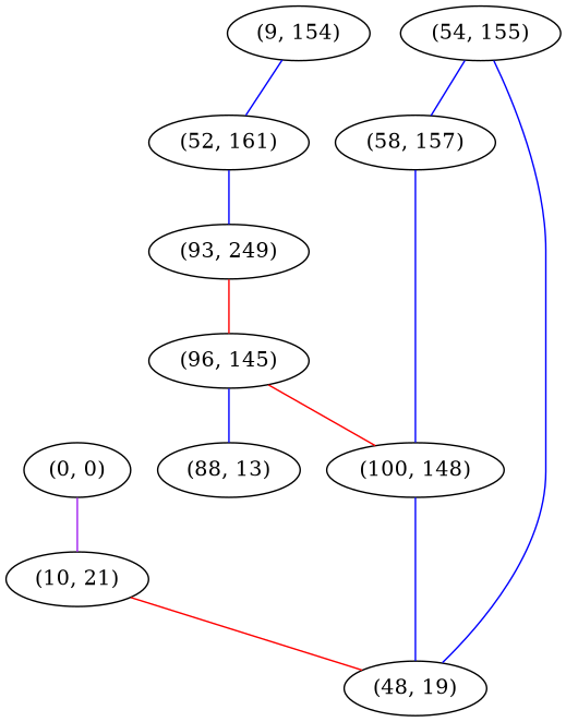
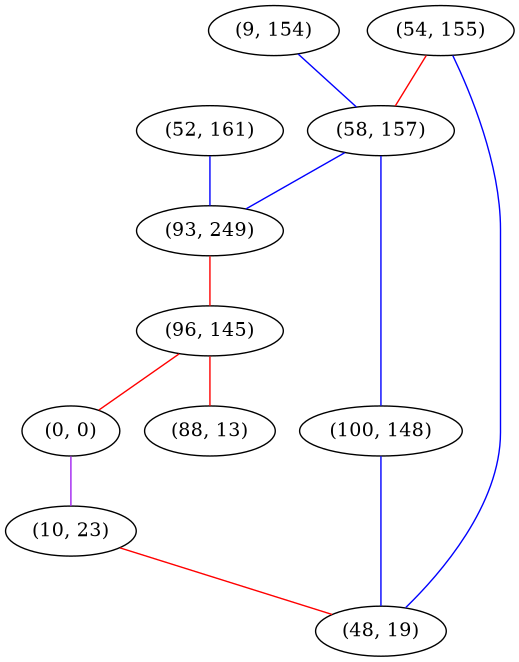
  graph {
    edge [color=blue weight=3]
    "(9, 154)"
    "(52, 161)"
    n3 [label="(93, 249)"]
-   "(10, 21)"
+   "(10, 21)" [label="(10, 23)"]
    "(48, 19)"
    "(0, 0)"
    "(54, 155)"
    "(58, 157)"
    "(100, 148)"
    "(96, 145)"
    "(88, 13)"
-   "(9, 154)" -- "(52, 161)"
+   "(9, 154)" -- "(58, 157)"
    "(52, 161)" -- n3
    n3 -- "(96, 145)" [color=red weight=1]
    "(10, 21)" -- "(48, 19)" [color=red]
    "(0, 0)" -- "(10, 21)" [color=purple weight=4]
    "(54, 155)" -- "(48, 19)" [weight=1]
-   "(54, 155)" -- "(58, 157)" [weight=1]
+   "(54, 155)" -- "(58, 157)" [color=red weight=1]
+   "(58, 157)" -- n3
    "(58, 157)" -- "(100, 148)"
    "(100, 148)" -- "(48, 19)"
-   "(96, 145)" -- "(100, 148)" [color=red weight=1]
-   "(96, 145)" -- "(88, 13)" [weight=1]
+   "(96, 145)" -- "(0, 0)" [color=red weight=1]
+   "(96, 145)" -- "(88, 13)" [color=red weight=1]
  }
